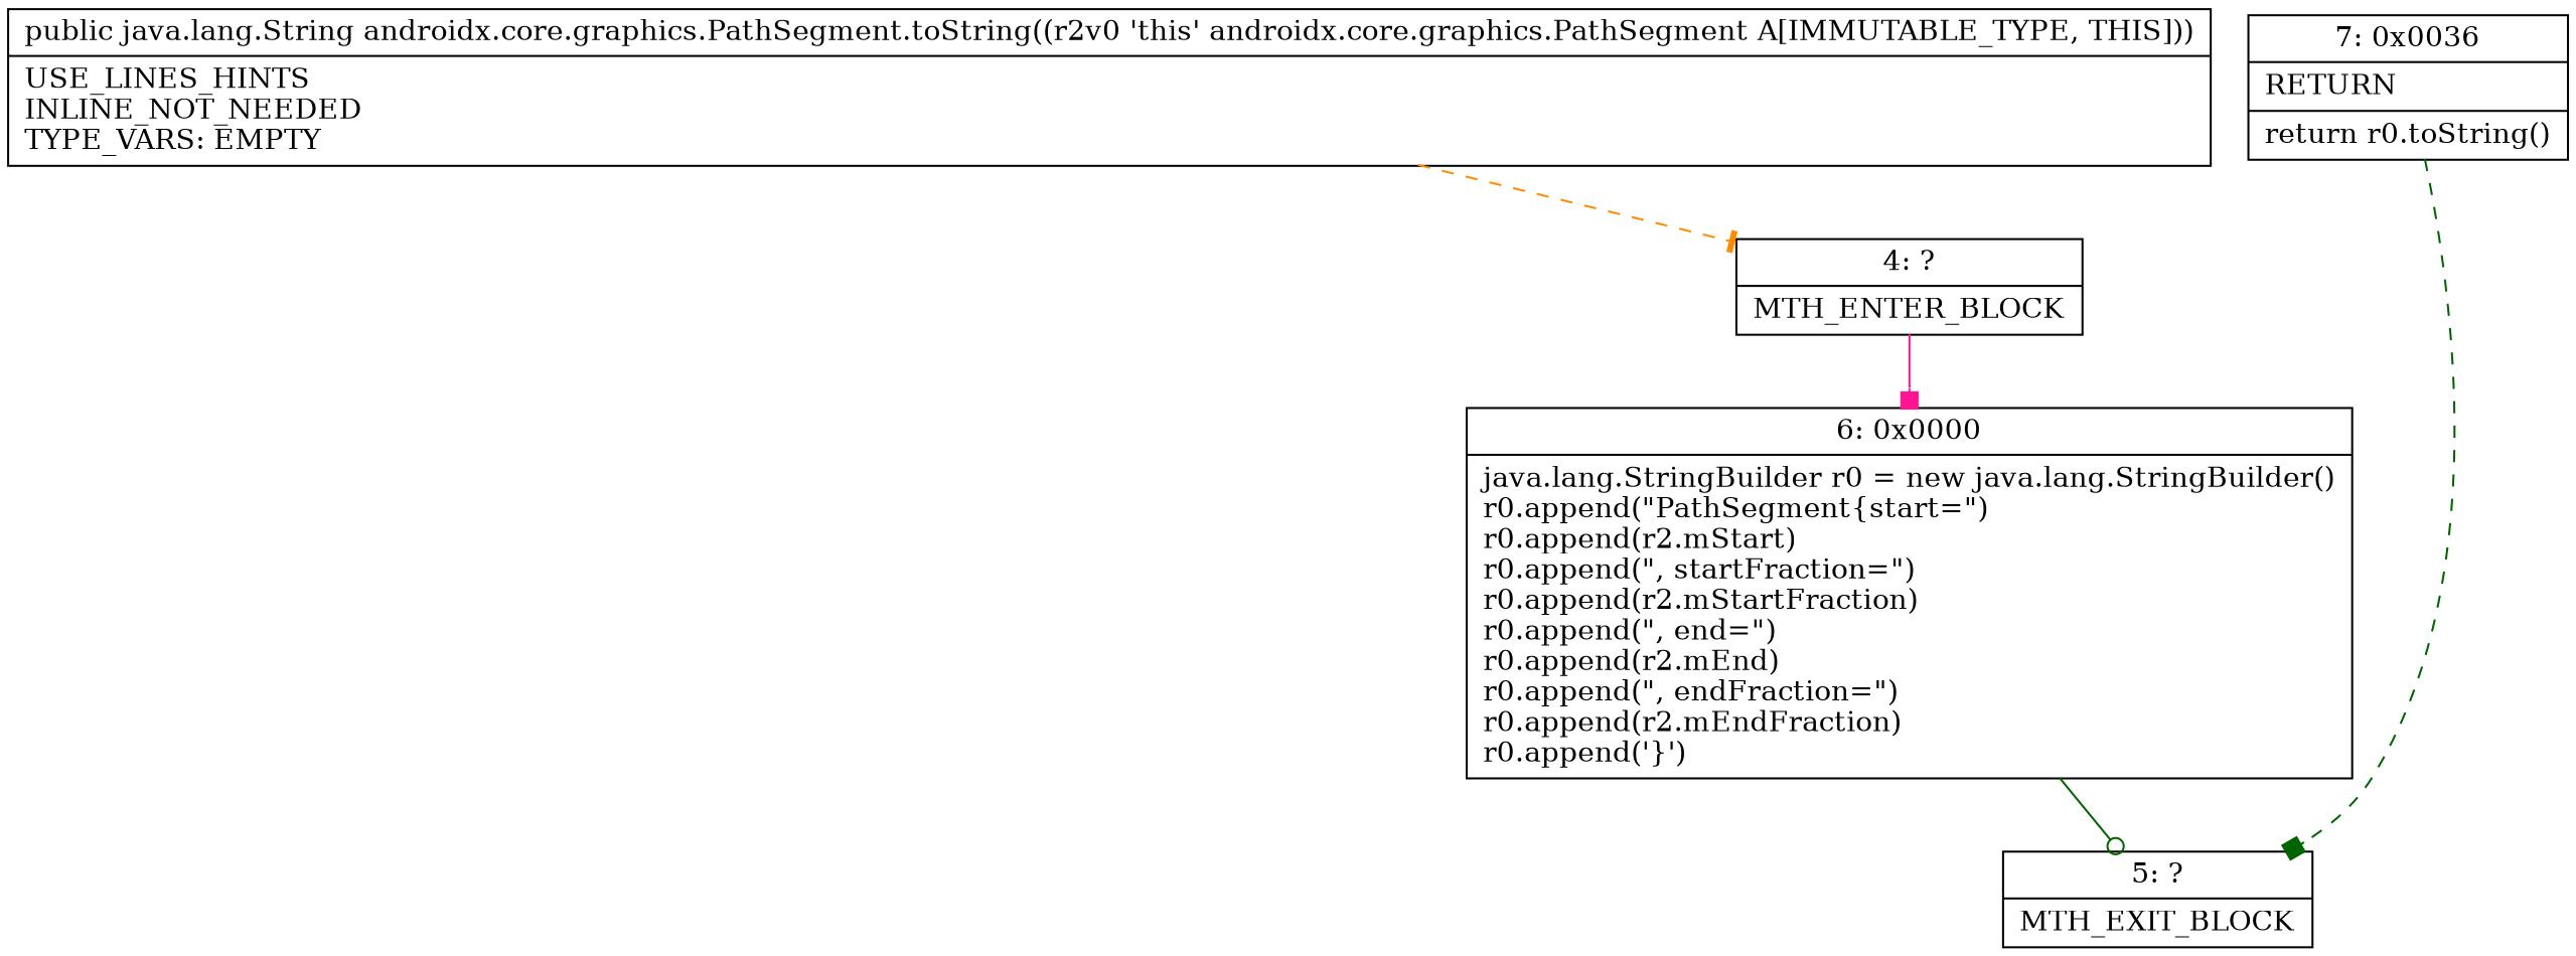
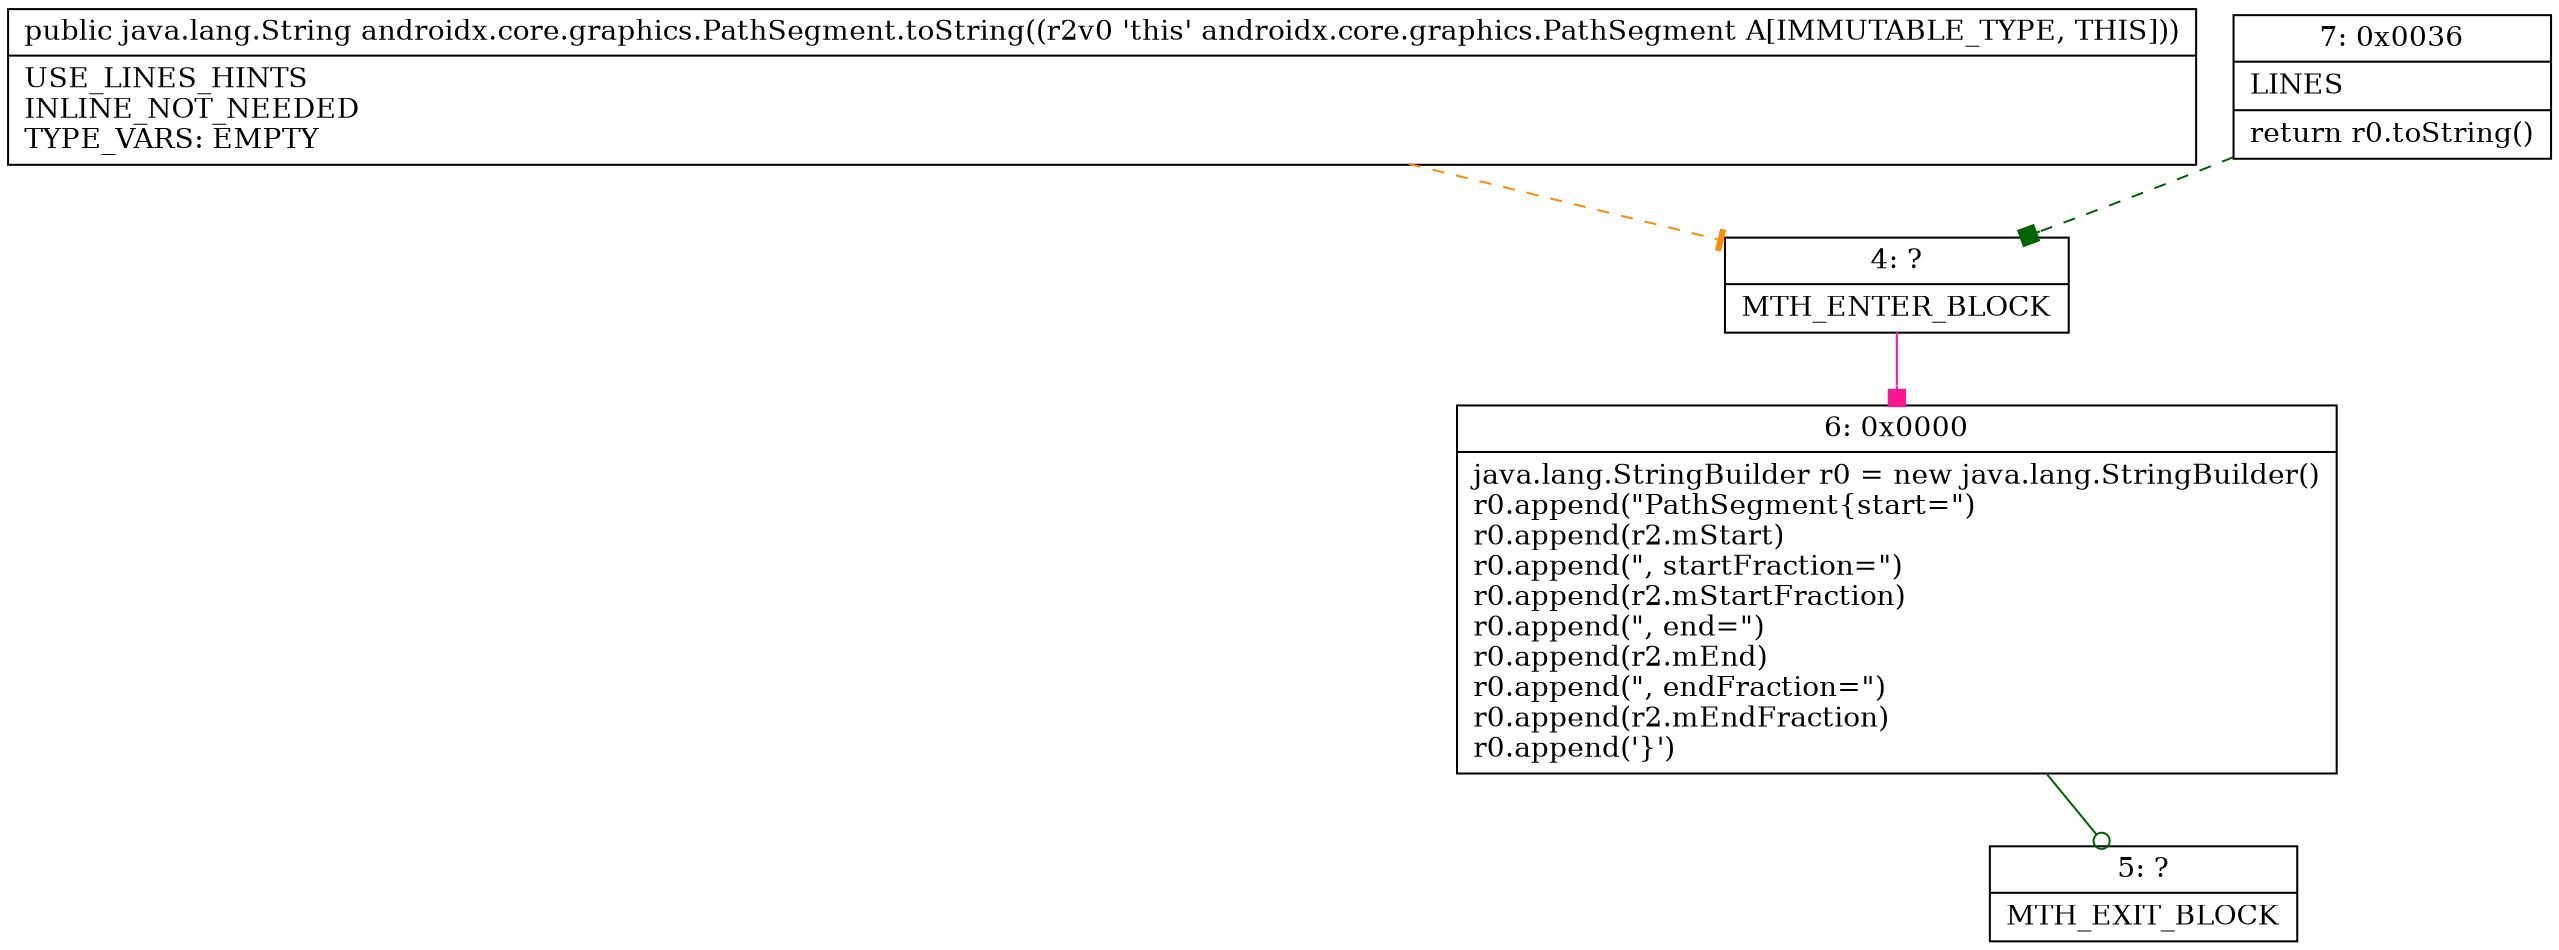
  digraph {
    node [shape=record]
    edge [arrowhead=box color=darkgreen style=solid]
    n1 [label="{4\:\ ?|MTH_ENTER_BLOCK\l}"]
    n2 [label="{6\:\ 0x0000|java.lang.StringBuilder r0 = new java.lang.StringBuilder()\lr0.append(\"PathSegment\{start=\")\lr0.append(r2.mStart)\lr0.append(\", startFraction=\")\lr0.append(r2.mStartFraction)\lr0.append(\", end=\")\lr0.append(r2.mEnd)\lr0.append(\", endFraction=\")\lr0.append(r2.mEndFraction)\lr0.append('\}')\l}"]
    n3 [label="{5\:\ ?|MTH_EXIT_BLOCK\l}"]
-   n4 [label="{7\:\ 0x0036|RETURN\l|return r0.toString()\l}"]
+   n4 [label="{7\:\ 0x0036|LINES\l|return r0.toString()\l}"]
    n5 [label="{public java.lang.String androidx.core.graphics.PathSegment.toString((r2v0 'this' androidx.core.graphics.PathSegment A[IMMUTABLE_TYPE, THIS]))  | USE_LINES_HINTS\lINLINE_NOT_NEEDED\lTYPE_VARS: EMPTY\l}"]
    n1 -> n2 [color=deeppink]
    n2 -> n3 [arrowhead=odot]
-   n4 -> n3 [style=dashed]
+   n4 -> n1 [style=dashed]
    n5 -> n1 [arrowhead=tee color=darkorange style=dashed]
  }
